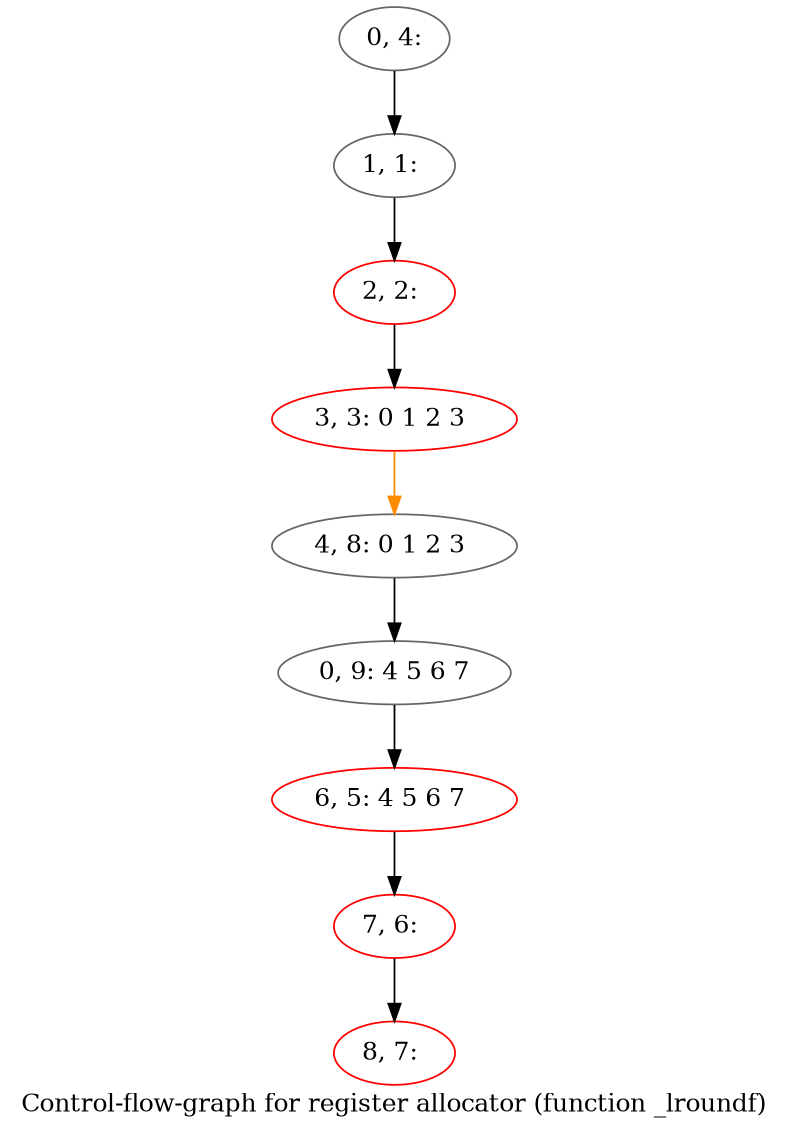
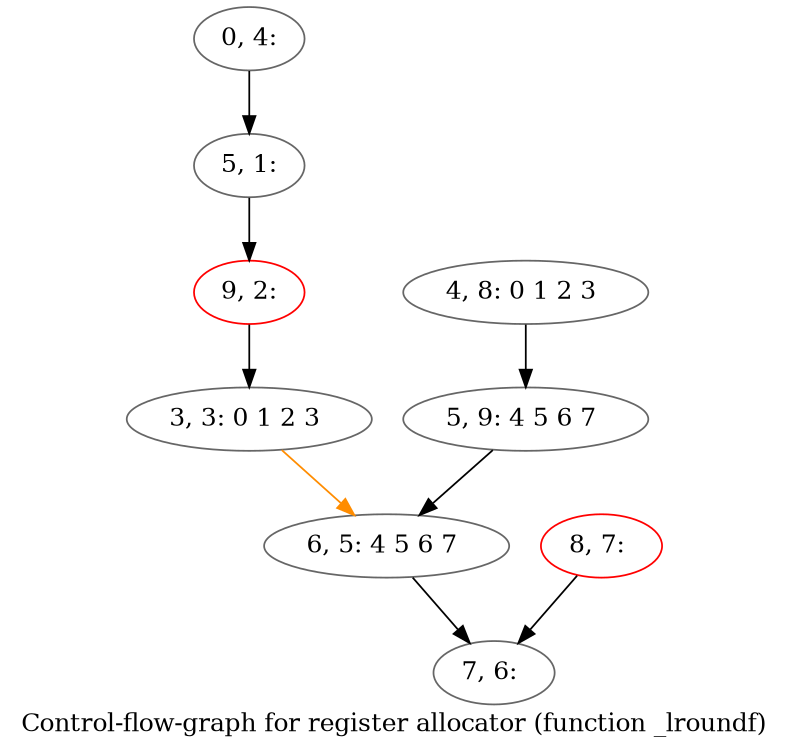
  digraph {
    label="Control-flow-graph for register allocator (function _lroundf)"
    node [color=gray40]
    edge [color=black]
    n1 [label="0, 4:"]
-   n2 [label="1, 1: "]
-   n3 [color=red label="2, 2: "]
-   n4 [color=red label="3, 3: 0 1 2 3 "]
+   n2 [label="5, 1:"]
+   n3 [color=red label="9, 2:"]
+   n4 [label="3, 3: 0 1 2 3 "]
    n5 [label="4, 8: 0 1 2 3 "]
-   n6 [label="0, 9: 4 5 6 7"]
-   n7 [color=red label="6, 5: 4 5 6 7 "]
-   n8 [color=red label="7, 6: "]
+   n6 [label="5, 9: 4 5 6 7 "]
+   n7 [label="6, 5: 4 5 6 7 "]
+   n8 [label="7, 6: "]
    n9 [color=red label="8, 7: "]
    n1 -> n2
    n2 -> n3
    n3 -> n4
-   n4 -> n5 [color=darkorange]
+   n4 -> n7 [color=darkorange]
    n5 -> n6
    n6 -> n7
    n7 -> n8
-   n8 -> n9
+   n9 -> n8
  }
